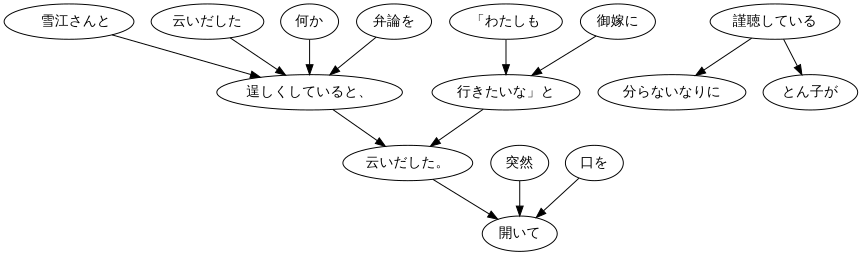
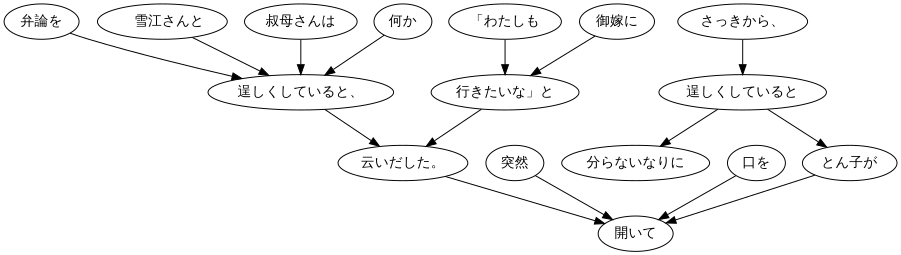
  digraph {
    fontname="PT Serif"
    node [fontname="PT Serif"]
    edge [fontname="PT Serif"]
    n1 [label="　雪江さんと"]
    n2 [label="逞しくしていると、"]
    n3 [label="云いだした。"]
-   n4 [label="云いだした"]
+   n4 [label="叔母さんは"]
    n5 [label="何か"]
    n6 [label="弁論を"]
    n7 [label="開いて"]
-   n9 [label="謹聴している"]
+   n8 [label="さっきから、"]
+   n9 [label="逞しくしていると"]
    n10 [label="分らないなりに"]
    n11 [label="とん子が"]
    n12 [label="突然"]
    n13 [label="口を"]
    n14 [label="「わたしも"]
    n15 [label="行きたいな」と"]
    n16 [label="御嫁に"]
    n1 -> n2
    n2 -> n3
    n3 -> n7
    n4 -> n2
    n5 -> n2
    n6 -> n2
+   n8 -> n9
    n9 -> n10
    n9 -> n11
+   n11 -> n7
    n12 -> n7
    n13 -> n7
    n14 -> n15
    n15 -> n3
    n16 -> n15
  }
